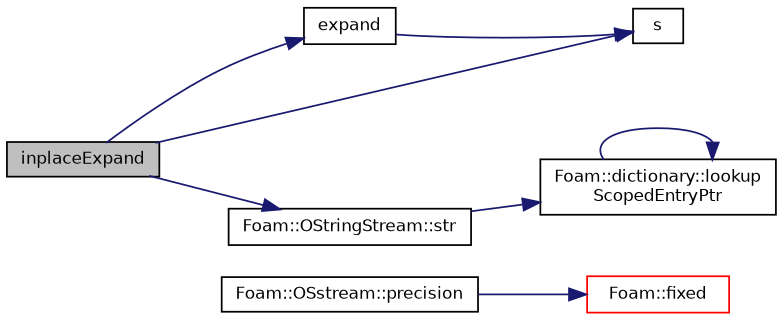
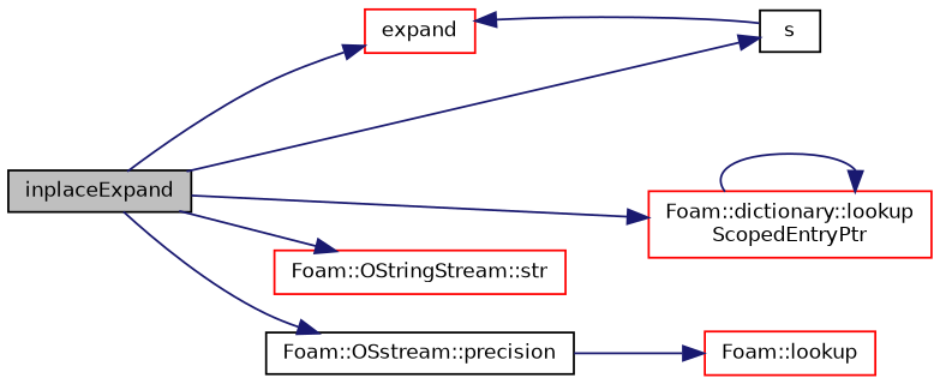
  digraph {
    rankdir=LR
    node [color=red fontname=Helvetica fontsize=10 shape=record]
    edge [color=midnightblue fontname=Helvetica fontsize=10 labelfontname=Helvetica labelfontsize=10 style=solid]
    n1 [color=black fillcolor=grey75 fontcolor=black height=0.2 label=inplaceExpand style=filled width=0.4]
-   n2 [color=black height=0.2 label=expand width=0.4]
+   n2 [height=0.2 label=expand width=0.4]
    n3 [color=black height=0.2 label=s width=0.4]
-   n4 [color=black height=0.2 label="Foam::dictionary::lookup\lScopedEntryPtr" width=0.4]
+   n4 [height=0.2 label="Foam::dictionary::lookup\lScopedEntryPtr" width=0.4]
    n5 [color=black height=0.2 label="Foam::OSstream::precision" width=0.4]
-   n6 [color=black height=0.2 label="Foam::OStringStream::str" width=0.4]
-   n7 [height=0.2 label="Foam::fixed" width=0.4]
+   n6 [height=0.2 label="Foam::OStringStream::str" width=0.4]
+   n7 [height=0.2 label="Foam::lookup" width=0.4]
    n1 -> n2
    n1 -> n3
-   n6 -> n4
+   n1 -> n4
+   n1 -> n5
    n1 -> n6
-   n2 -> n3
+   n3 -> n2
    n4 -> n4
    n5 -> n7
  }
